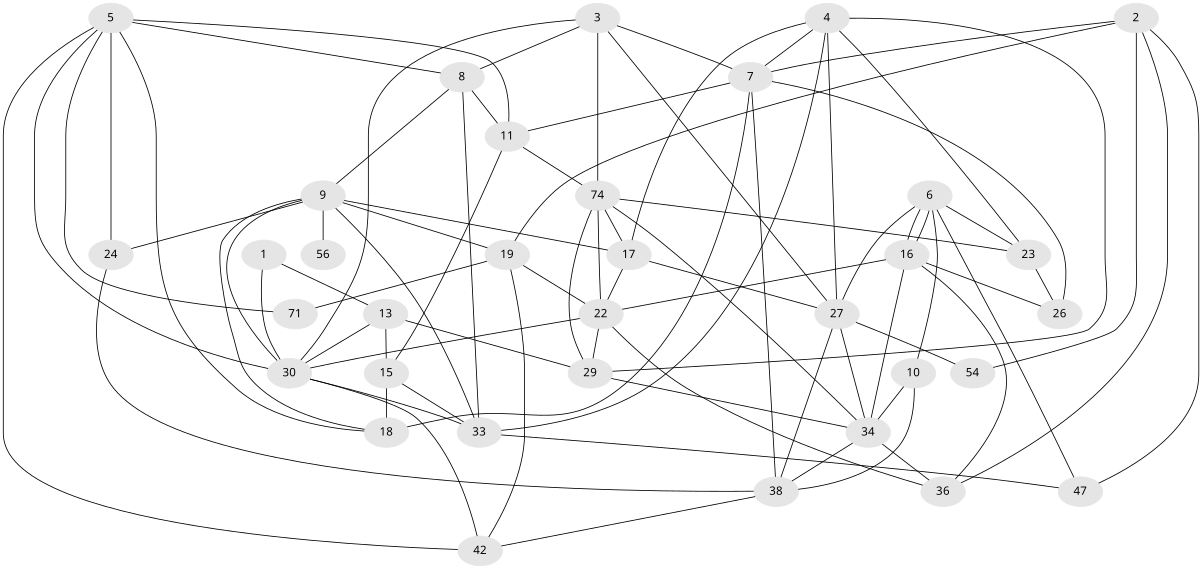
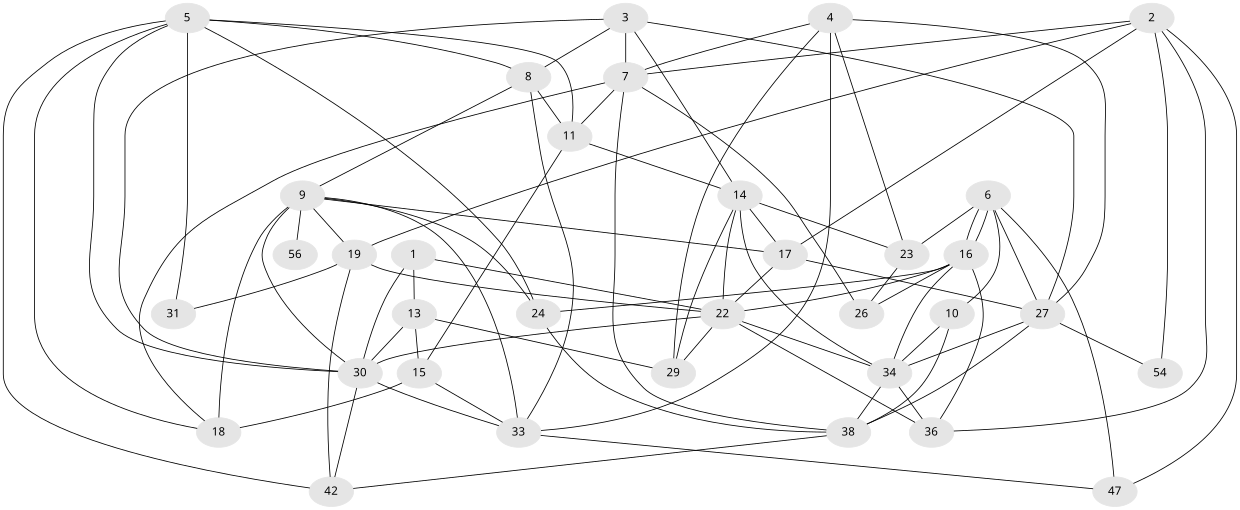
  graph {
    fontname="Noto Sans"
    node [color=gray90 fontname="Noto Sans" style=filled]
    edge [fontname="Noto Sans"]
    1 [super="+52"]
    13 [super="+40"]
    22 [super="+50"]
    30 [super="+53"]
    29 [super="+55"]
    15 [super="+25"]
    36 [super="+58"]
    33 [super="+44"]
    42
    2 [super="+20"]
    7 [super="+54"]
    17 [super="+35"]
    19 [super="+48"]
    47
    n15 [label=54]
    11 [super="+28"]
    18 [super="+57"]
    26
    38 [super="+43"]
    27 [super="+32"]
-   31 [label=71]
+   31
    3 [super="+12"]
    8
-   14 [super="+21" label=74]
+   14 [super="+21"]
    9 [super="+49"]
    23 [super="+45"]
    34 [super="+37"]
    4 [super="+51"]
    5 [super="+39"]
    24 [super="+46"]
    6
    10
    16 [super="+41"]
    56
    1 -- 13
+   1 -- 22
    1 -- 30 [weight=3]
    13 -- 30
    13 -- 29
    13 -- 15
    22 -- 30
    22 -- 29
    22 -- 36
    30 -- 33
    30 -- 42
-   29 -- 34
+   22 -- 34
    15 -- 33
    15 -- 18 [weight=2]
    33 -- 47
    2 -- 36
    2 -- 7
-   4 -- 17
+   2 -- 17
    2 -- 19
    2 -- 47
    2 -- n15
    7 -- 11
    7 -- 18
    7 -- 26
    7 -- 38
    17 -- 22
    17 -- 27
    19 -- 22
    19 -- 42
    19 -- 31
    11 -- 15
    11 -- 14
    38 -- 42
    27 -- n15
    27 -- 38
    27 -- 34
    3 -- 30
    3 -- 7
    3 -- 27
    3 -- 8
    3 -- 14
    8 -- 33
    8 -- 11
    8 -- 9
    14 -- 22
    14 -- 29
    14 -- 17
    14 -- 23
    14 -- 34
    9 -- 30
    9 -- 33
    9 -- 17
    9 -- 19
    9 -- 18
    9 -- 24 [weight=2]
    9 -- 56 [weight=2]
    23 -- 26
    34 -- 36
    34 -- 38
    4 -- 29
    4 -- 33
    4 -- 7
    4 -- 27
    4 -- 23
    5 -- 30
    5 -- 42
    5 -- 11
    5 -- 18
    5 -- 31
    5 -- 8
    5 -- 24
    24 -- 38
    6 -- 47
    6 -- 27
    6 -- 23
    6 -- 10
    6 -- 16
    6 -- 16
    10 -- 38
    10 -- 34
    16 -- 22
    16 -- 36
    16 -- 26
    16 -- 34
+   16 -- 24
  }
